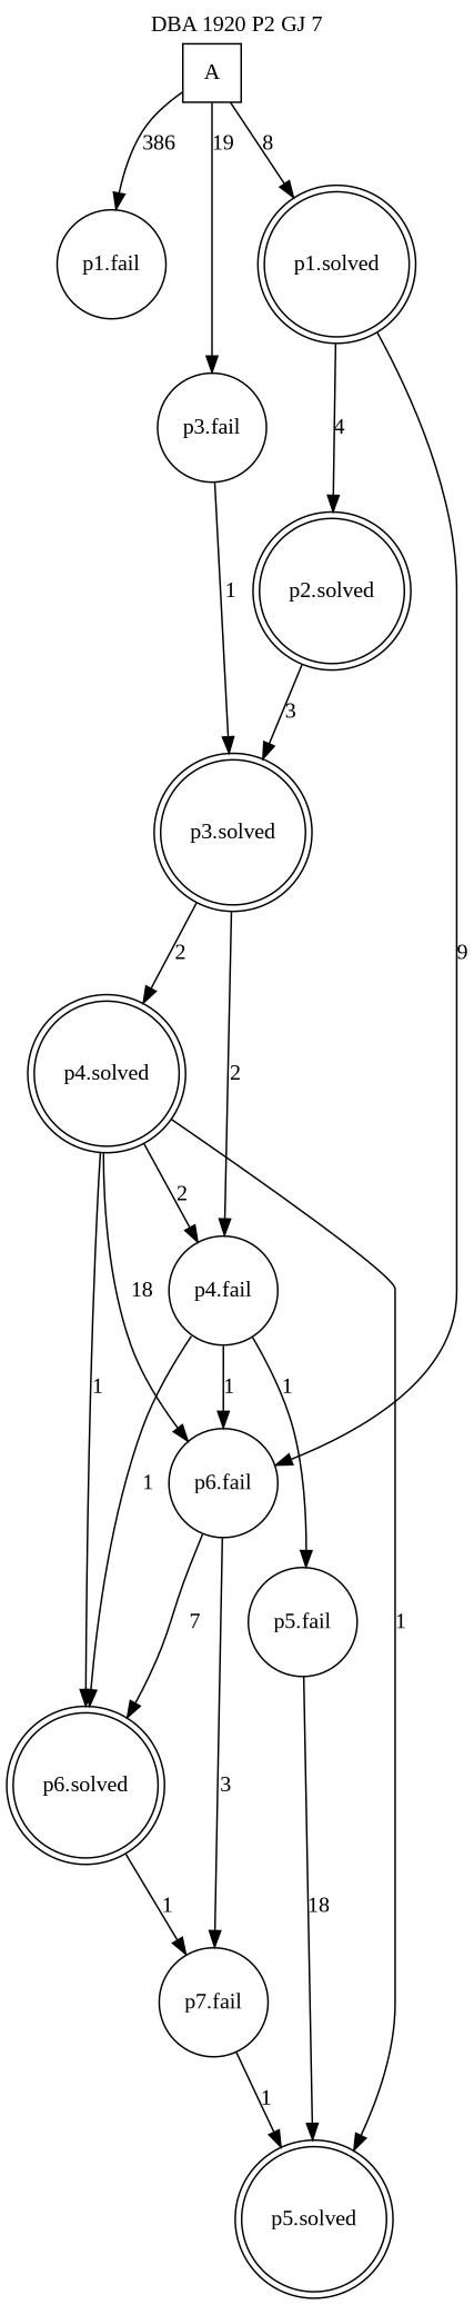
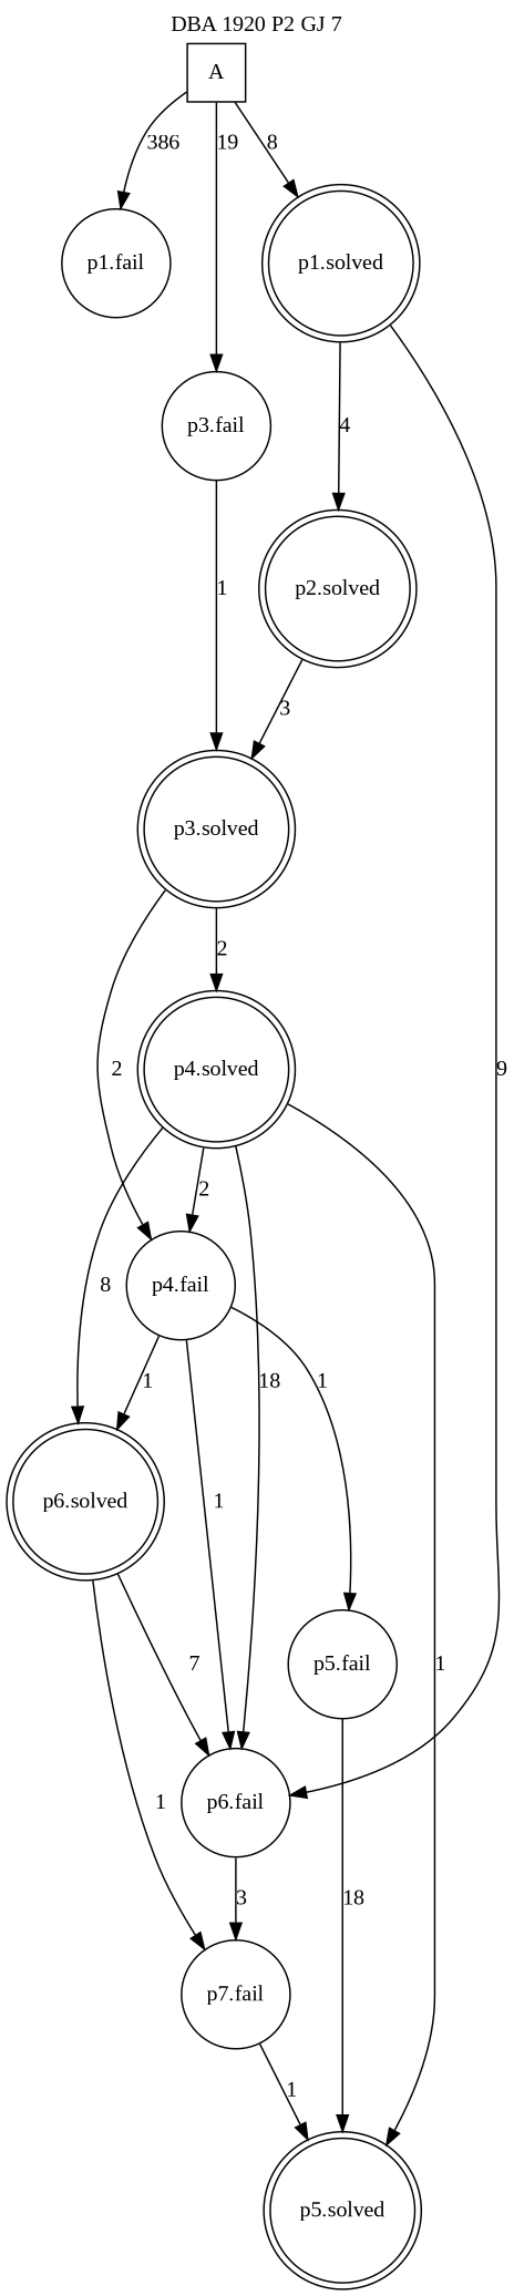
  digraph {
    fontname="Liberation Serif"
    label=" DBA 1920 P2 GJ 7 "
    labelloc=tl
    rankdir=TB
    node [fontname="Liberation Serif" shape=circle]
    edge [fontname="Liberation Serif"]
    n1 [label=A shape=square]
    n2 [label="p1.fail"]
    n3 [label="p1.solved" shape=doublecircle]
    n4 [label="p3.fail"]
    n5 [label="p2.solved" shape=doublecircle]
    n6 [label="p6.fail"]
    n7 [label="p3.solved" shape=doublecircle]
    n8 [label="p6.solved" shape=doublecircle]
    n9 [label="p7.fail"]
    n10 [label="p4.solved" shape=doublecircle]
    n11 [label="p4.fail"]
    n12 [label="p5.solved" shape=doublecircle]
    n13 [label="p5.fail"]
    n1 -> n2 [label=386]
    n1 -> n3 [label=8]
    n1 -> n4 [label=19]
    n3 -> n5 [label=4]
    n3 -> n6 [label=9]
    n4 -> n7 [label=1]
    n5 -> n7 [label=3]
-   n6 -> n8 [label=7]
+   n8 -> n6 [label=7]
    n6 -> n9 [label=3]
    n7 -> n10 [label=2]
    n7 -> n11 [label=2]
    n8 -> n9 [label=1]
    n9 -> n12 [label=1]
    n10 -> n6 [label=18]
-   n10 -> n8 [label=1]
+   n10 -> n8 [label=8]
    n10 -> n11 [label=2]
    n10 -> n12 [label=1]
    n11 -> n6 [label=1]
    n11 -> n8 [label=1]
    n11 -> n13 [label=1]
    n13 -> n12 [label=18]
  }
